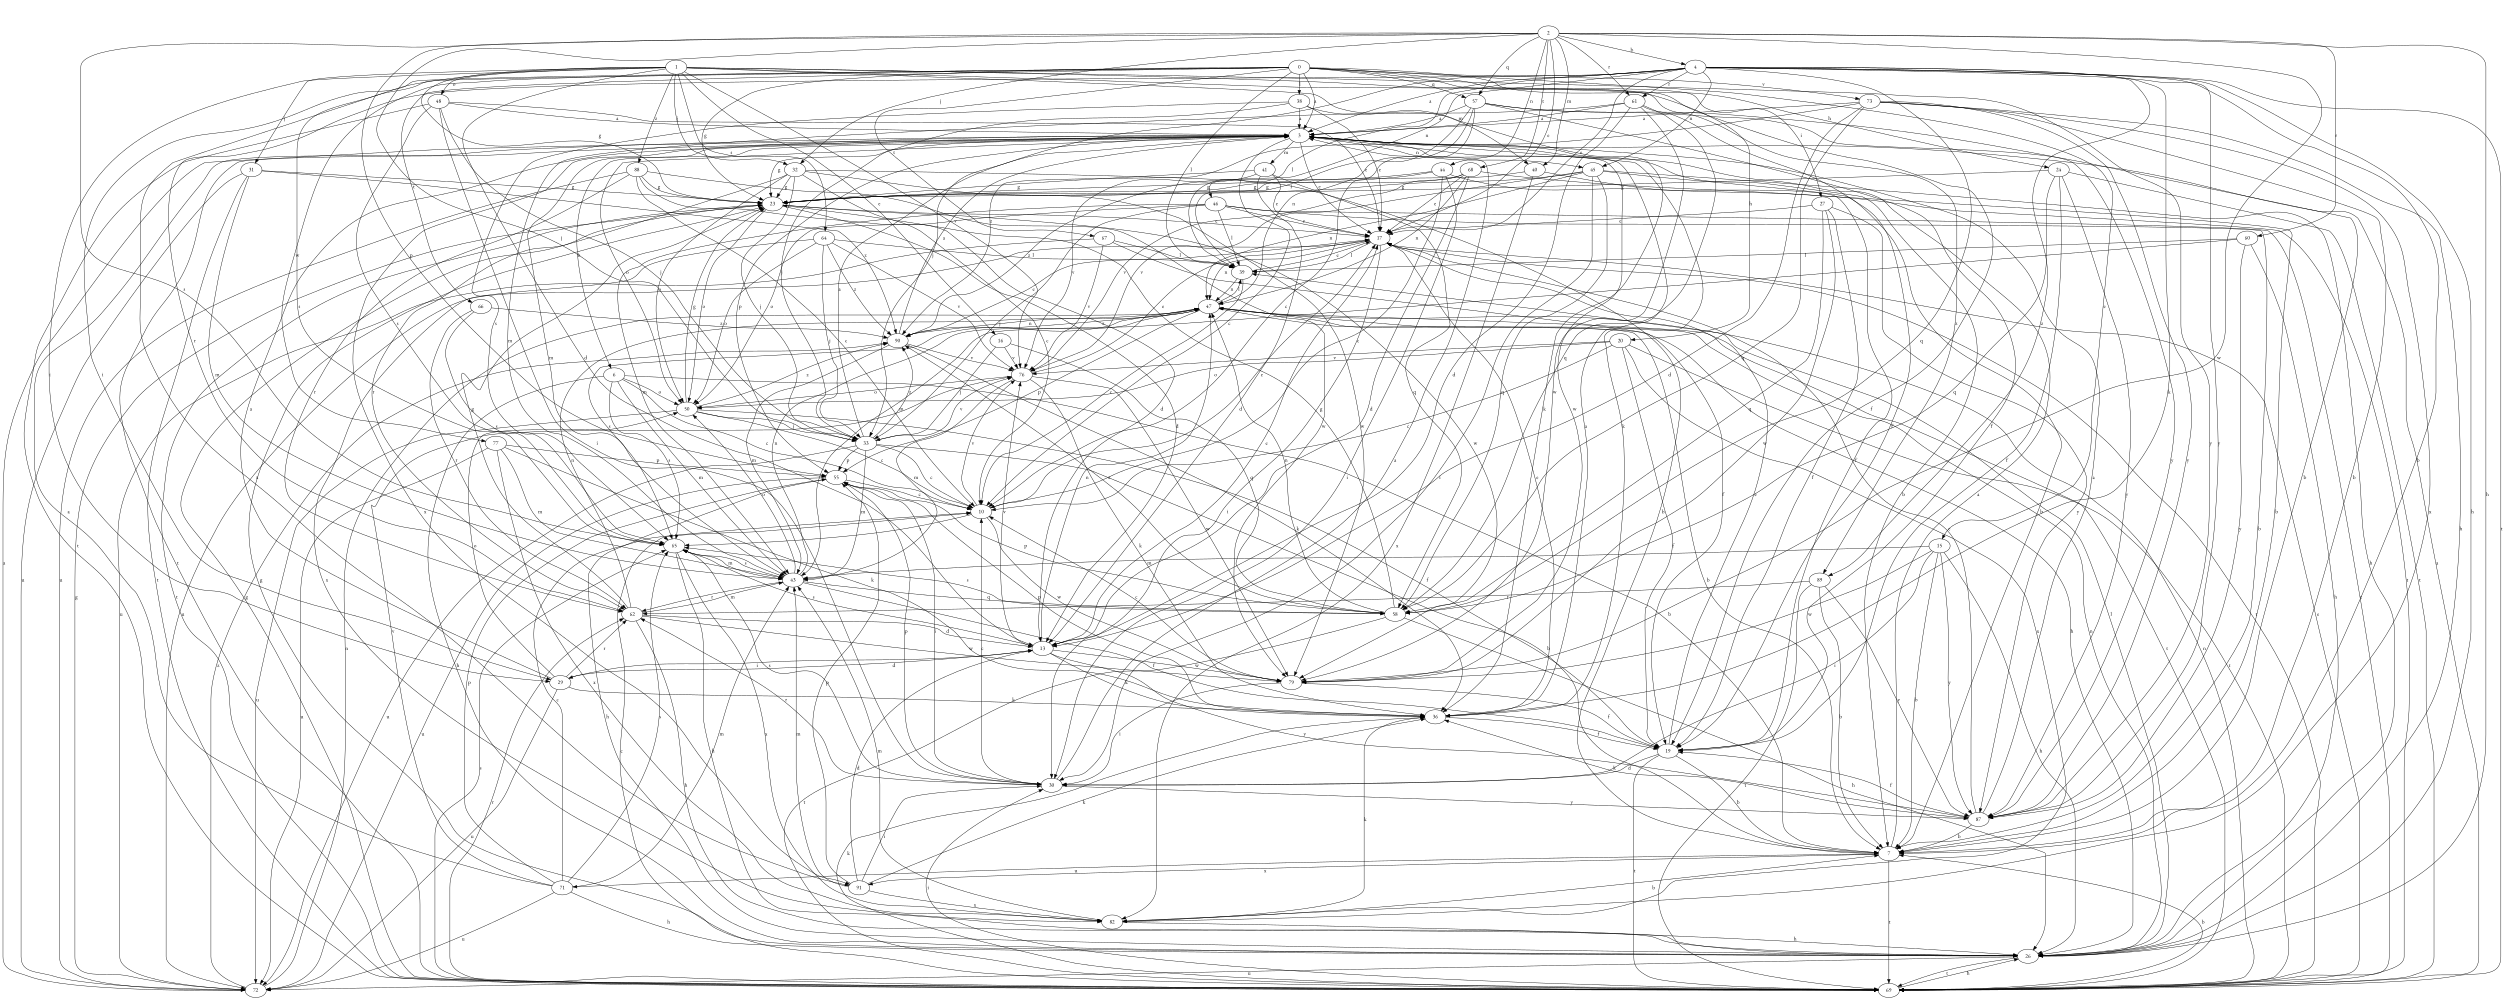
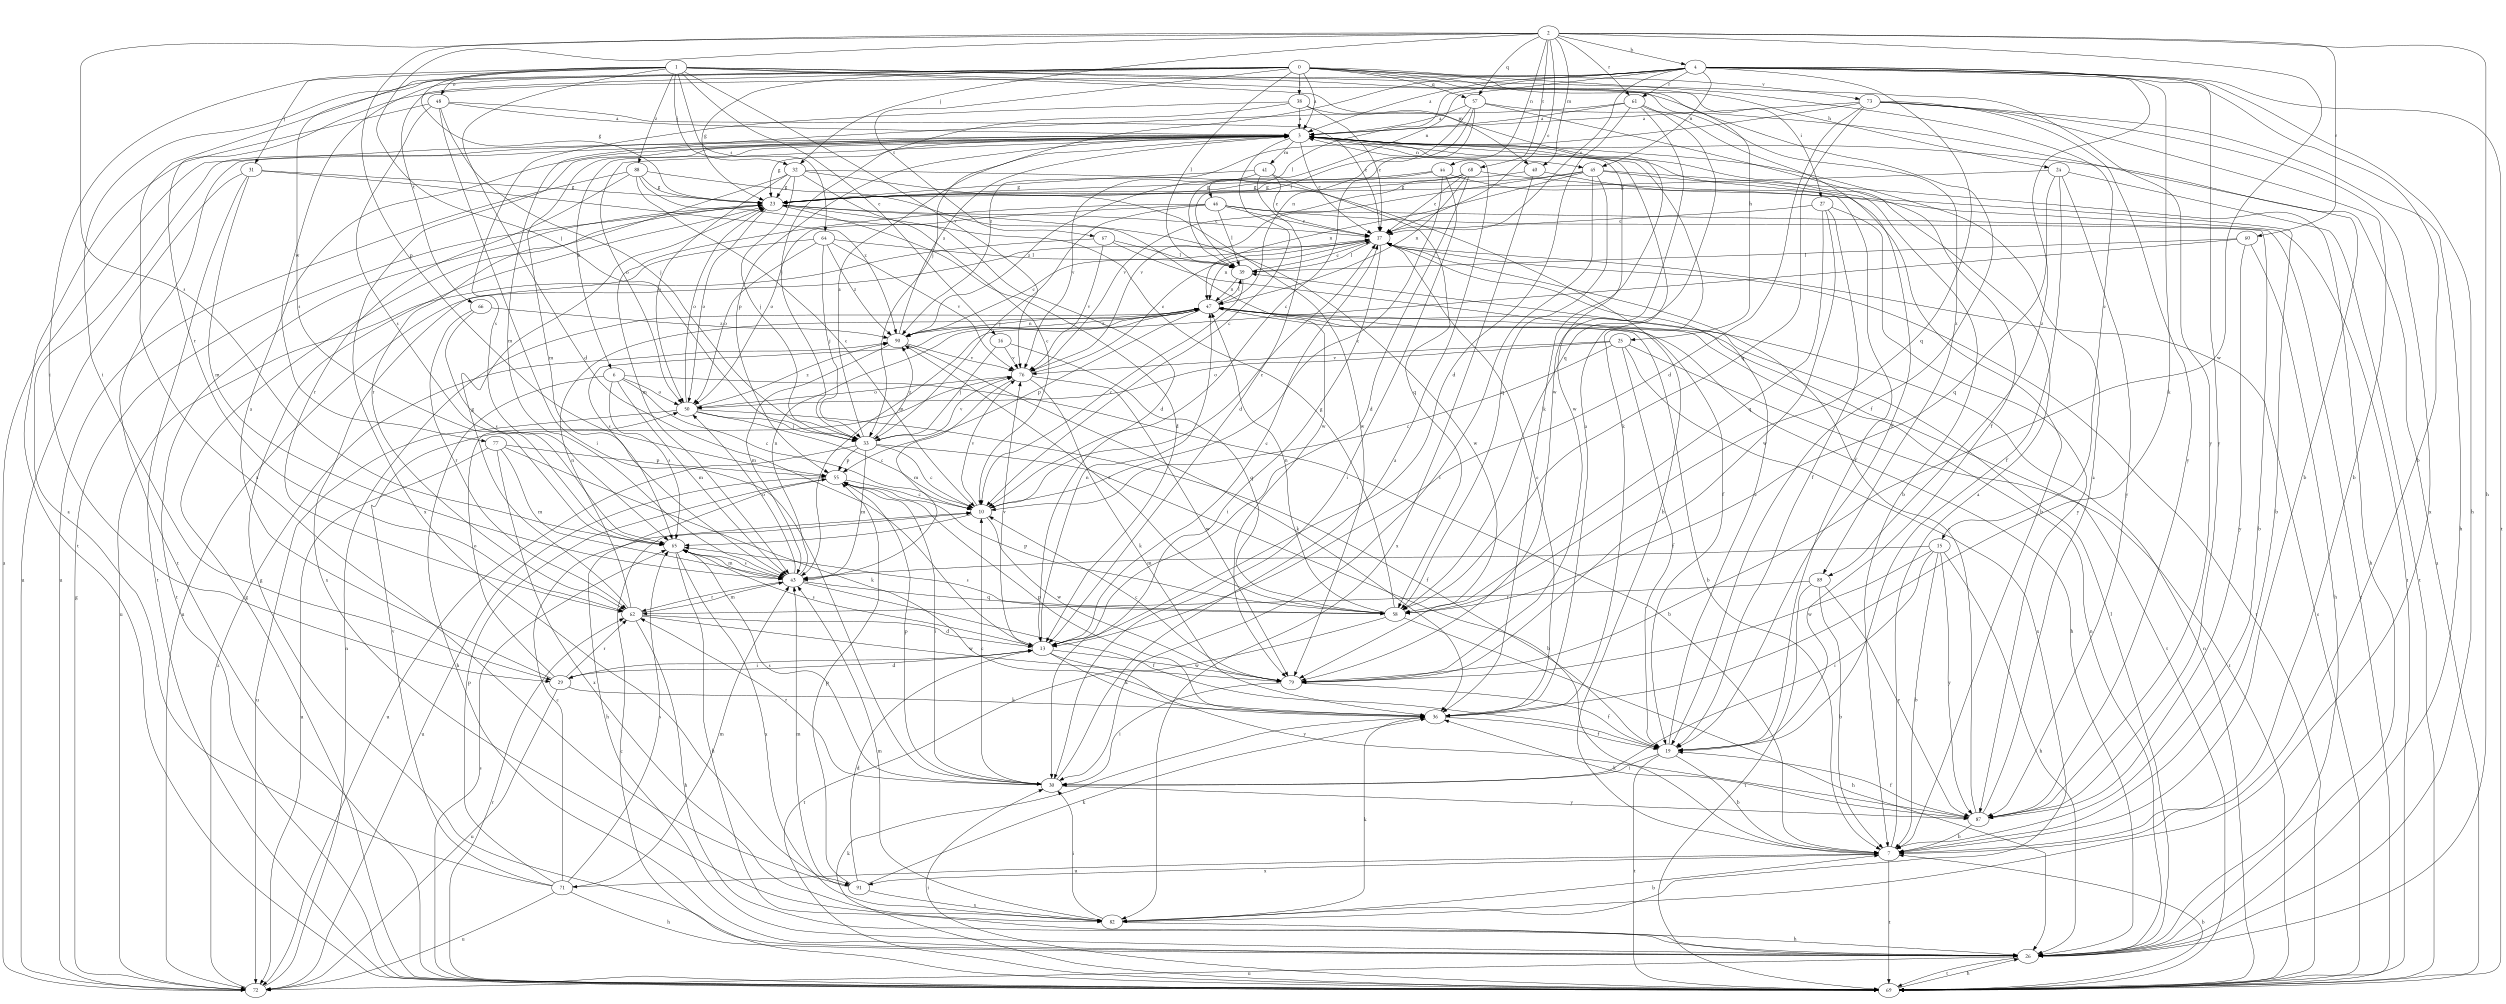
  strict digraph {
    fontname="EB Garamond"
    node [fontname="EB Garamond"]
    edge [fontname="EB Garamond"]
    0
    3
    15
    23
    24
-   25 [label=20]
+   25
    27
    29
    38
    39
    57
    66
    67
    73
    77
    n16 [label=91]
    17
    55
    79
    6
    7
    10
    36
    41
    43
    45
    50
    69
    87
    26
    30
    13
    19
    58
    76
    82
    72
    62
    65
    33
    47
    90
    1
    16
    31
    32
    40
    48
    64
    88
    89
    2
    4
    44
    60
    61
    68
    46
    71
    0 -> 3 [label=a]
    0 -> 15 [label=e]
    0 -> 23 [label=g]
    0 -> 24 [label=h]
    0 -> 25 [label=h]
    0 -> 27 [label=i]
    0 -> 29 [label=i]
    0 -> 38 [label=l]
    0 -> 39 [label=l]
    0 -> 57 [label=q]
    0 -> 66 [label=t]
    0 -> 67 [label=t]
    0 -> 73 [label=v]
    0 -> 77 [label=w]
    0 -> n16 [label=x]
    3 -> 23 [label=g]
    3 -> n16 [label=x]
    3 -> 17 [label=e]
    3 -> 55 [label=p]
    3 -> 79 [label=w]
    3 -> 6 [label=b]
    3 -> 7 [label=b]
    3 -> 10 [label=c]
    3 -> 36 [label=k]
    3 -> 41 [label=m]
    3 -> 43 [label=m]
    3 -> 45 [label=n]
    3 -> 50 [label=o]
    3 -> 69 [label=t]
    15 -> 79 [label=w]
    15 -> 7 [label=b]
    15 -> 43 [label=m]
    15 -> 87 [label=y]
    15 -> 26 [label=h]
    15 -> 30 [label=i]
    23 -> 17 [label=e]
    23 -> 79 [label=w]
    23 -> 50 [label=o]
    23 -> 69 [label=t]
    23 -> 13 [label=d]
    24 -> 23 [label=g]
    24 -> 69 [label=t]
    24 -> 87 [label=y]
    24 -> 19 [label=f]
    24 -> 58 [label=q]
    25 -> 10 [label=c]
    25 -> 50 [label=o]
    25 -> 69 [label=t]
    25 -> 19 [label=f]
    25 -> 76 [label=v]
    25 -> 82 [label=x]
    27 -> 17 [label=e]
    27 -> 79 [label=w]
    27 -> 87 [label=y]
    27 -> 19 [label=f]
    27 -> 58 [label=q]
    29 -> 3 [label=a]
    29 -> 36 [label=k]
    29 -> 50 [label=o]
    29 -> 13 [label=d]
    29 -> 72 [label=u]
    29 -> 62 [label=r]
    38 -> 3 [label=a]
    38 -> 17 [label=e]
    38 -> 36 [label=k]
    38 -> 65 [label=s]
    38 -> 33 [label=j]
    39 -> 17 [label=e]
    39 -> 10 [label=c]
    39 -> 47 [label=n]
    57 -> 3 [label=a]
    57 -> 39 [label=l]
    57 -> 7 [label=b]
    57 -> 10 [label=c]
-   57 -> 87 [label=y]
    57 -> 19 [label=f]
    57 -> 47 [label=n]
    66 -> 62 [label=r]
    66 -> 65 [label=s]
    66 -> 90 [label=z]
    67 -> 39 [label=l]
    67 -> 19 [label=f]
    67 -> 76 [label=v]
    67 -> 72 [label=u]
    73 -> 3 [label=a]
    73 -> 7 [label=b]
    73 -> 87 [label=y]
    73 -> 26 [label=h]
    73 -> 13 [label=d]
    73 -> 58 [label=q]
    73 -> 82 [label=x]
    73 -> 90 [label=z]
    77 -> 55 [label=p]
    77 -> 36 [label=k]
    77 -> 43 [label=m]
    77 -> 82 [label=x]
    77 -> 72 [label=u]
    n16 -> 55 [label=p]
    n16 -> 36 [label=k]
    n16 -> 43 [label=m]
    n16 -> 13 [label=d]
    n16 -> 82 [label=x]
    17 -> 39 [label=l]
    17 -> 69 [label=t]
    17 -> 30 [label=i]
    17 -> 72 [label=u]
    17 -> 47 [label=n]
    55 -> 10 [label=c]
    55 -> 26 [label=h]
    55 -> 30 [label=i]
    55 -> 72 [label=u]
    79 -> 10 [label=c]
    79 -> 30 [label=i]
    79 -> 19 [label=f]
    6 -> 7 [label=b]
    6 -> 10 [label=c]
    6 -> 43 [label=m]
    6 -> 50 [label=o]
    6 -> 26 [label=h]
    6 -> 65 [label=s]
    7 -> 3 [label=a]
    7 -> n16 [label=x]
    7 -> 69 [label=t]
    7 -> 71 [label=u]
    10 -> 17 [label=e]
    10 -> 79 [label=w]
    10 -> 76 [label=v]
    10 -> 65 [label=s]
    36 -> 3 [label=a]
    36 -> 17 [label=e]
    36 -> 55 [label=p]
    36 -> 19 [label=f]
    41 -> 23 [label=g]
    41 -> 17 [label=e]
    41 -> 13 [label=d]
    41 -> 58 [label=q]
    41 -> 76 [label=v]
    43 -> 50 [label=o]
    43 -> 19 [label=f]
    43 -> 58 [label=q]
    43 -> 62 [label=r]
    43 -> 65 [label=s]
    43 -> 47 [label=n]
    45 -> 23 [label=g]
    45 -> 7 [label=b]
    45 -> 26 [label=h]
    45 -> 30 [label=i]
    45 -> 58 [label=q]
    45 -> 76 [label=v]
    45 -> 47 [label=n]
-   50 -> 23 [label=g]
+   50 -> 23 [label=o]
    50 -> 10 [label=c]
    50 -> 19 [label=f]
    50 -> 72 [label=u]
    50 -> 33 [label=j]
    50 -> 90 [label=z]
    69 -> 3 [label=a]
    69 -> 23 [label=g]
    69 -> 17 [label=e]
    69 -> 7 [label=b]
    69 -> 10 [label=c]
    69 -> 36 [label=k]
    69 -> 26 [label=h]
    69 -> 30 [label=i]
    69 -> 62 [label=r]
    69 -> 65 [label=s]
    69 -> 47 [label=n]
    87 -> 3 [label=a]
    87 -> 17 [label=e]
    87 -> 7 [label=b]
    87 -> 36 [label=k]
    87 -> 19 [label=f]
    26 -> 23 [label=g]
    26 -> 39 [label=l]
    26 -> 69 [label=t]
    26 -> 72 [label=u]
    26 -> 47 [label=n]
    30 -> 3 [label=a]
    30 -> 55 [label=p]
    30 -> 10 [label=c]
    30 -> 87 [label=y]
    30 -> 62 [label=r]
    30 -> 65 [label=s]
    13 -> 29 [label=i]
    13 -> 17 [label=e]
    13 -> 79 [label=w]
    13 -> 36 [label=k]
    13 -> 87 [label=y]
    13 -> 76 [label=v]
    13 -> 65 [label=s]
    13 -> 47 [label=n]
    19 -> 17 [label=e]
    19 -> 7 [label=b]
    19 -> 69 [label=t]
-   19 -> 30 [label=d]
+   19 -> 30 [label=i]
    58 -> 23 [label=g]
    58 -> 55 [label=p]
    58 -> 69 [label=t]
    58 -> 26 [label=h]
    58 -> 65 [label=s]
    58 -> 47 [label=n]
    58 -> 90 [label=z]
    76 -> 17 [label=e]
    76 -> 79 [label=w]
    76 -> 36 [label=k]
    76 -> 43 [label=m]
    76 -> 50 [label=o]
    82 -> 7 [label=b]
    82 -> 36 [label=k]
    82 -> 43 [label=m]
    82 -> 26 [label=h]
-   n16 -> 30 [label=i]
+   82 -> 30 [label=i]
    72 -> 3 [label=a]
    72 -> 23 [label=g]
    72 -> 47 [label=n]
    72 -> 90 [label=z]
    62 -> 23 [label=g]
    62 -> 79 [label=w]
    62 -> 43 [label=m]
    62 -> 26 [label=h]
    62 -> 13 [label=d]
    62 -> 47 [label=n]
    65 -> 43 [label=m]
    65 -> 26 [label=h]
    65 -> 82 [label=x]
    33 -> 3 [label=a]
    33 -> 55 [label=p]
    33 -> 7 [label=b]
    33 -> 10 [label=c]
    33 -> 43 [label=m]
    33 -> 76 [label=v]
    33 -> 72 [label=u]
    33 -> 90 [label=z]
    47 -> 39 [label=l]
    47 -> 55 [label=p]
    47 -> 7 [label=b]
    47 -> 69 [label=t]
    47 -> 26 [label=h]
    47 -> 65 [label=s]
    47 -> 90 [label=z]
    90 -> 3 [label=a]
    90 -> 17 [label=e]
    90 -> 36 [label=k]
    90 -> 43 [label=m]
    90 -> 76 [label=v]
    90 -> 47 [label=n]
    1 -> 23 [label=g]
    1 -> 29 [label=i]
    1 -> 87 [label=y]
    1 -> 13 [label=d]
    1 -> 19 [label=f]
    1 -> 76 [label=v]
    1 -> 65 [label=s]
    1 -> 16 [label=e]
    1 -> 31 [label=j]
    1 -> 32 [label=j]
    1 -> 40 [label=m]
    1 -> 48 [label=o]
    1 -> 64 [label=s]
    1 -> 88 [label=z]
    1 -> 89 [label=z]
    16 -> 58 [label=q]
    16 -> 76 [label=v]
    16 -> 33 [label=j]
    31 -> 23 [label=g]
    31 -> 43 [label=m]
    31 -> 69 [label=t]
    31 -> 72 [label=u]
    31 -> 90 [label=z]
    32 -> 23 [label=g]
    32 -> 79 [label=w]
    32 -> 7 [label=b]
    32 -> 10 [label=c]
    32 -> 50 [label=o]
    32 -> 62 [label=r]
    32 -> 33 [label=j]
    40 -> 23 [label=g]
    40 -> 19 [label=f]
    40 -> 82 [label=x]
    48 -> 3 [label=a]
    48 -> 17 [label=e]
    48 -> 69 [label=t]
    48 -> 30 [label=i]
    48 -> 65 [label=s]
    48 -> 33 [label=j]
    64 -> 39 [label=l]
    64 -> 50 [label=o]
    64 -> 76 [label=v]
    64 -> 82 [label=x]
    64 -> 33 [label=j]
    64 -> 90 [label=z]
    88 -> 23 [label=g]
    88 -> 79 [label=w]
    88 -> 10 [label=c]
    88 -> 13 [label=d]
    88 -> 72 [label=u]
    88 -> 62 [label=r]
    89 -> 7 [label=b]
    89 -> 69 [label=t]
    89 -> 87 [label=y]
    89 -> 62 [label=r]
    2 -> 57 [label=q]
    2 -> 17 [label=e]
    2 -> 55 [label=p]
    2 -> 79 [label=w]
    2 -> 26 [label=h]
    2 -> 65 [label=s]
    2 -> 33 [label=j]
    2 -> 32 [label=j]
    2 -> 40 [label=m]
    2 -> 4 [label=b]
    2 -> 44 [label=n]
    2 -> 60 [label=r]
    2 -> 61 [label=r]
    2 -> 68 [label=t]
    4 -> 3 [label=a]
    4 -> 39 [label=l]
    4 -> 17 [label=e]
    4 -> 7 [label=b]
    4 -> 36 [label=k]
    4 -> 45 [label=n]
    4 -> 69 [label=t]
    4 -> 87 [label=y]
    4 -> 26 [label=h]
    4 -> 58 [label=q]
    4 -> 62 [label=r]
    4 -> 33 [label=j]
    4 -> 89 [label=z]
    4 -> 61 [label=r]
    4 -> 46 [label=n]
    44 -> 23 [label=g]
    44 -> 10 [label=c]
    44 -> 69 [label=t]
    44 -> 30 [label=i]
    44 -> 90 [label=z]
    60 -> 39 [label=l]
    60 -> 43 [label=m]
    60 -> 87 [label=y]
    60 -> 26 [label=h]
    61 -> 3 [label=a]
    61 -> 79 [label=w]
    61 -> 43 [label=m]
    61 -> 13 [label=d]
    61 -> 19 [label=f]
    61 -> 58 [label=q]
    68 -> 23 [label=g]
    68 -> 17 [label=e]
    68 -> 7 [label=b]
    68 -> 13 [label=d]
    68 -> 76 [label=v]
    68 -> 47 [label=n]
    46 -> 39 [label=l]
    46 -> 17 [label=e]
    46 -> 7 [label=b]
    46 -> 43 [label=m]
    46 -> 50 [label=o]
    46 -> 69 [label=t]
    46 -> 33 [label=j]
    71 -> 3 [label=a]
    71 -> 55 [label=p]
    71 -> 10 [label=c]
    71 -> 43 [label=m]
    71 -> 26 [label=h]
    71 -> 76 [label=v]
    71 -> 72 [label=u]
    71 -> 65 [label=s]
  }
